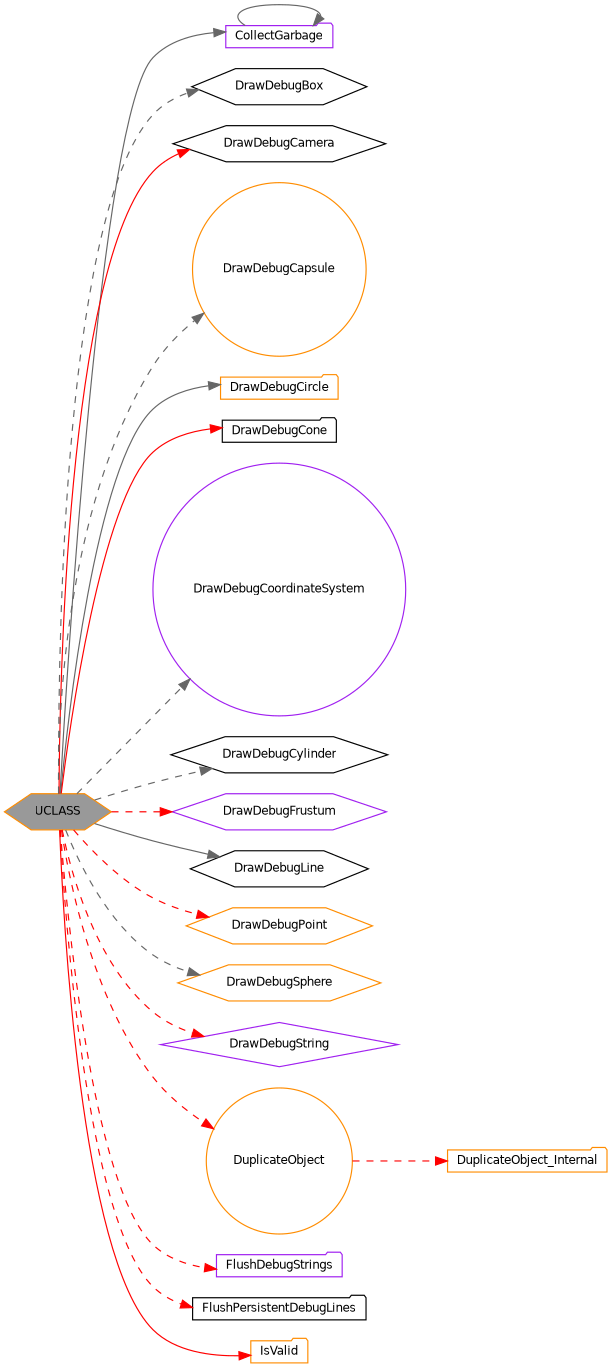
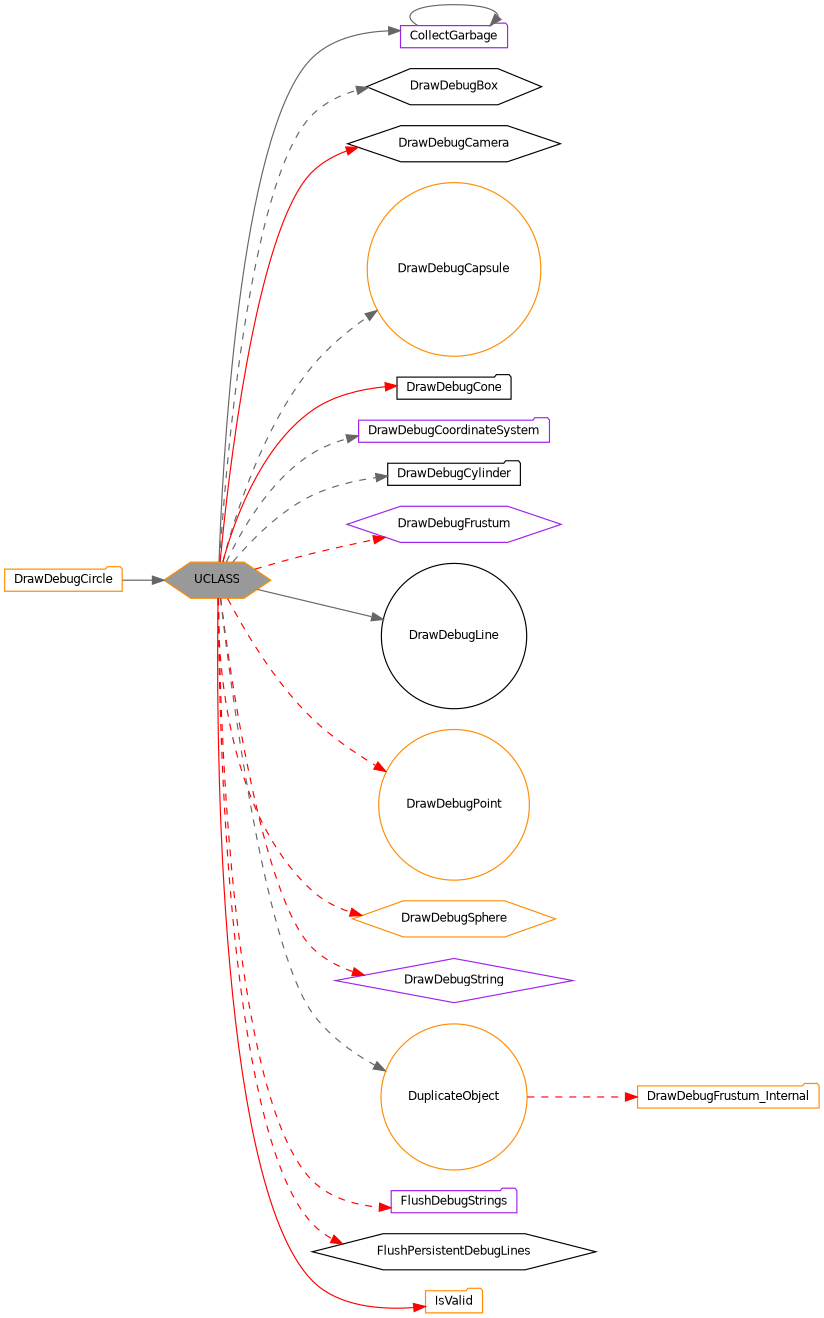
  digraph {
    rankdir=LR
    node [color=darkorange fillcolor=white fontname=Helvetica fontsize=10 shape=hexagon style=filled]
    edge [color=red fontname=Helvetica fontsize=10 labelfontname=Helvetica labelfontsize=10 style=dashed]
    n1 [fillcolor=grey60 fontcolor=black height=0.2 label=UCLASS width=0.4]
    n2 [color=purple height=0.2 label=CollectGarbage shape=folder width=0.4]
    n3 [color=black height=0.2 label=DrawDebugBox width=0.4]
    n4 [color=black height=0.2 label=DrawDebugCamera width=0.4]
    n5 [height=0.2 label=DrawDebugCapsule shape=circle width=0.4]
    n6 [height=0.2 label=DrawDebugCircle shape=folder width=0.4]
    n7 [color=black height=0.2 label=DrawDebugCone shape=folder width=0.4]
-   n8 [color=purple height=0.2 label=DrawDebugCoordinateSystem shape=circle width=0.4]
-   n9 [color=black height=0.2 label=DrawDebugCylinder width=0.4]
+   n8 [color=purple height=0.2 label=DrawDebugCoordinateSystem shape=folder width=0.4]
+   n9 [color=black height=0.2 label=DrawDebugCylinder shape=folder width=0.4]
    n10 [color=purple height=0.2 label=DrawDebugFrustum width=0.4]
-   n11 [color=black height=0.2 label=DrawDebugLine width=0.4]
-   n12 [height=0.2 label=DrawDebugPoint width=0.4]
+   n11 [color=black height=0.2 label=DrawDebugLine shape=circle width=0.4]
+   n12 [height=0.2 label=DrawDebugPoint shape=circle width=0.4]
    n13 [height=0.2 label=DrawDebugSphere width=0.4]
    n14 [color=purple height=0.2 label=DrawDebugString shape=diamond width=0.4]
    n15 [height=0.2 label=DuplicateObject shape=circle width=0.4]
    n16 [color=purple height=0.2 label=FlushDebugStrings shape=folder width=0.4]
-   n17 [color=black height=0.2 label=FlushPersistentDebugLines shape=folder width=0.4]
+   n17 [color=black height=0.2 label=FlushPersistentDebugLines width=0.4]
    n18 [height=0.2 label=IsValid shape=folder width=0.4]
-   n19 [height=0.2 label=DuplicateObject_Internal shape=folder width=0.4]
+   n19 [height=0.2 label=DrawDebugFrustum_Internal shape=folder width=0.4]
    n1 -> n2 [color=gray40 style=solid]
    n1 -> n3 [color=gray40]
    n1 -> n4 [style=solid]
    n1 -> n5 [color=gray40]
-   n1 -> n6 [color=gray40 style=solid]
+   n6 -> n1 [color=gray40 style=solid]
    n1 -> n7 [style=solid]
    n1 -> n8 [color=gray40]
    n1 -> n9 [color=gray40]
    n1 -> n10
    n1 -> n11 [color=gray40 style=solid]
    n1 -> n12
-   n1 -> n13 [color=gray40]
+   n1 -> n13
    n1 -> n14
-   n1 -> n15
+   n1 -> n15 [color=gray40]
    n1 -> n16
    n1 -> n17
    n1 -> n18 [style=solid]
    n2 -> n2 [color=gray40 style=solid]
    n15 -> n19
  }
